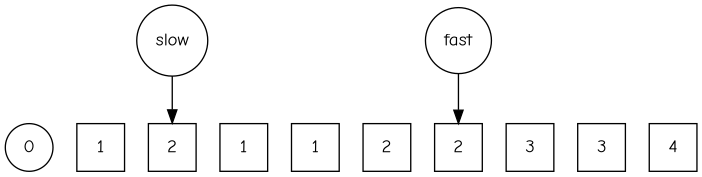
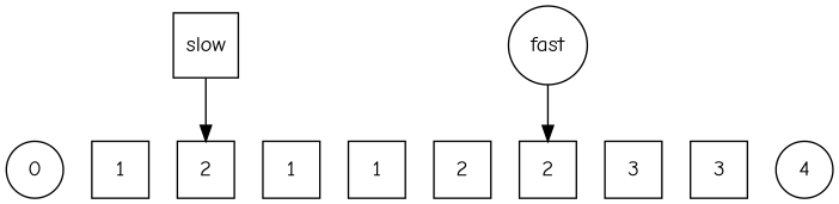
  digraph {
    fontname="Comic Neue"
    node [fontname="Comic Neue" shape=square]
    edge [fontname="Comic Neue"]
    n1 [label=0 shape=circle]
    n2 [label=1]
    n3 [label=2]
    n4 [label=1]
    n5 [label=1]
    n6 [label=2]
    n7 [label=2]
    n8 [label=3]
    n9 [label=3]
-   n10 [label=4]
-   slow [shape=circle]
+   n10 [label=4 shape=circle]
+   slow
    fast [shape=circle]
    subgraph sub_1 {
      rank=same
      n1
      n2
      n3
      n4
      n5
      n6
      n7
      n8
      n9
      n10
    }
    slow -> n3
    fast -> n7
  }
